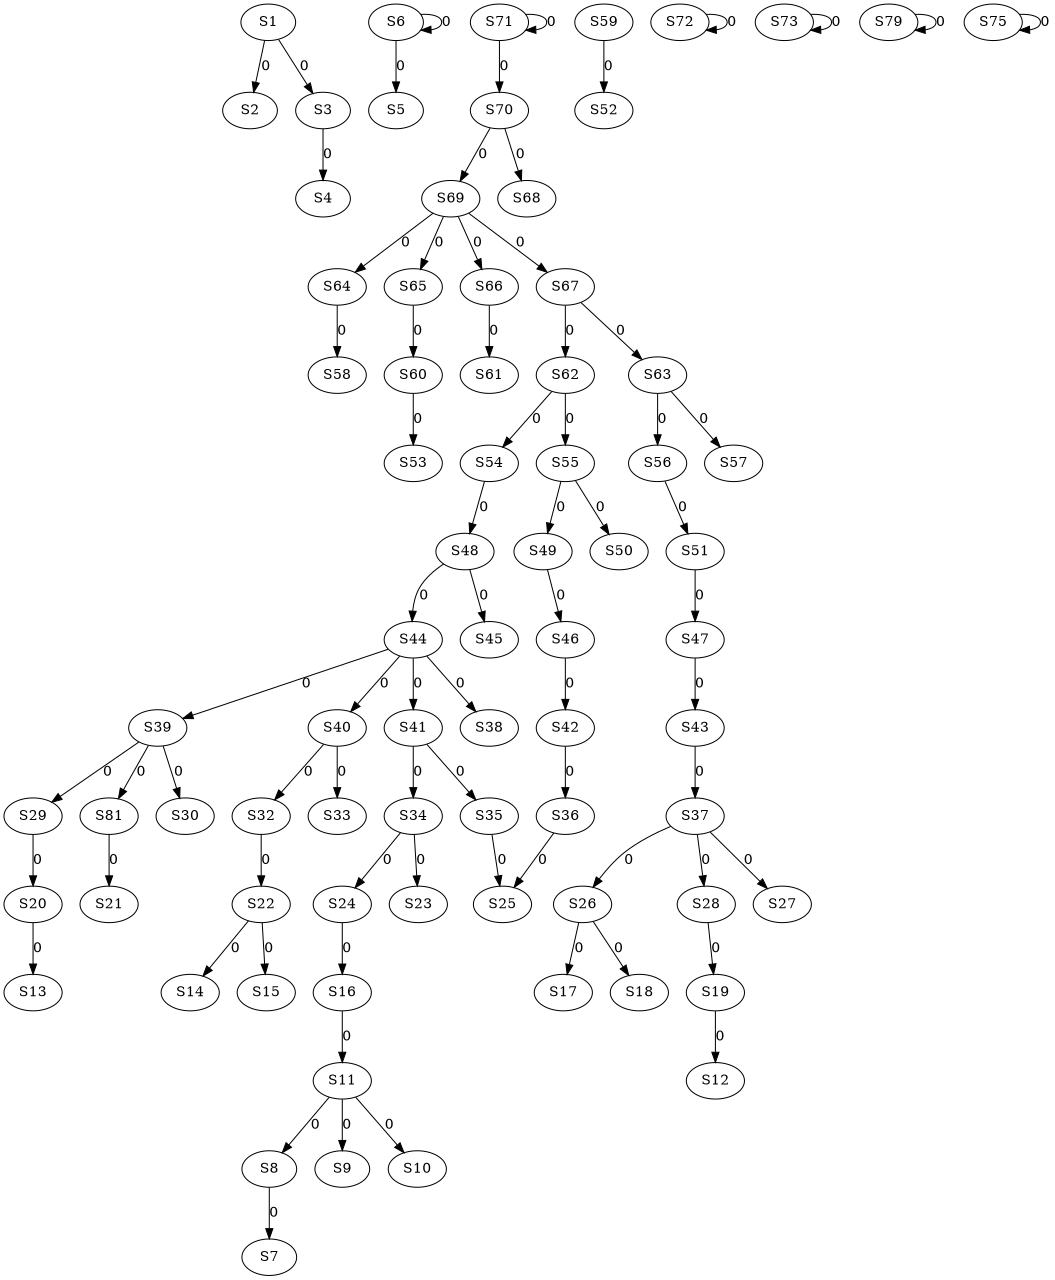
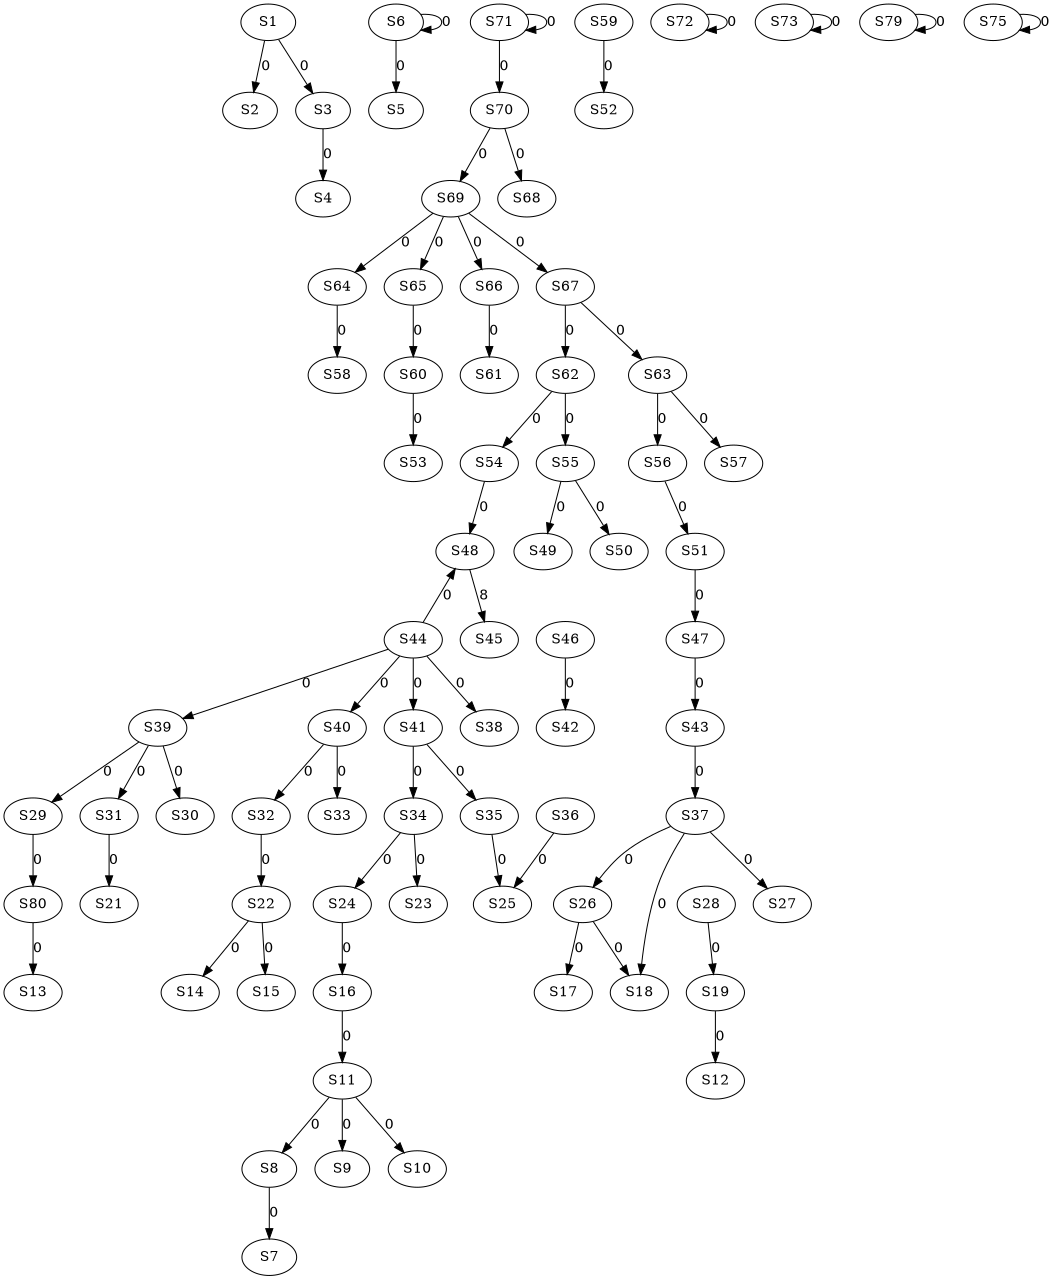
  strict digraph {
    S1
    S2
    S3
    S4
    S6
    S5
    S8
    S7
    S11
    S9
    S10
    S16
    S19
    S12
-   S20
+   S20 [label=S80]
    S13
    S22
    S14
    S15
    S24
    S26
    S17
    S18
    S28
    S29
-   S31 [label=S81]
+   S31
    S21
    S32
    S34
    S23
    S36
    S25
    S37
    S27
    S39
    S30
    S40
    S33
    S41
    S35
    S42
    S43
    S44
    S38
    S46
    S47
    S48
    S45
    S49
    S51
    S54
    S55
    S50
    S56
    S59
    S52
    S60
    S53
    S62
    S63
    S57
    S64
    S58
    S65
    S66
    S61
    S67
    S69
    S70
    S68
    S71
    S72
    S73
    n74 [label=S79]
    S75
    S1 -> S2 [label=0]
    S1 -> S3 [label=0]
    S3 -> S4 [label=0]
    S6 -> S6 [label=0]
    S6 -> S5 [label=0]
    S8 -> S7 [label=0]
    S11 -> S8 [label=0]
    S11 -> S9 [label=0]
    S11 -> S10 [label=0]
    S16 -> S11 [label=0]
    S19 -> S12 [label=0]
    S20 -> S13 [label=0]
    S22 -> S14 [label=0]
    S22 -> S15 [label=0]
    S24 -> S16 [label=0]
    S26 -> S17 [label=0]
    S26 -> S18 [label=0]
    S28 -> S19 [label=0]
    S29 -> S20 [label=0]
    S31 -> S21 [label=0]
    S32 -> S22 [label=0]
    S34 -> S24 [label=0]
    S34 -> S23 [label=0]
    S36 -> S25 [label=0]
    S37 -> S26 [label=0]
-   S37 -> S28 [label=0]
+   S37 -> S18 [label=0]
    S37 -> S27 [label=0]
    S39 -> S29 [label=0]
    S39 -> S31 [label=0]
    S39 -> S30 [label=0]
    S40 -> S32 [label=0]
    S40 -> S33 [label=0]
    S41 -> S34 [label=0]
    S41 -> S35 [label=0]
    S35 -> S25 [label=0]
-   S42 -> S36 [label=0]
    S43 -> S37 [label=0]
    S44 -> S39 [label=0]
    S44 -> S40 [label=0]
    S44 -> S41 [label=0]
    S44 -> S38 [label=0]
    S46 -> S42 [label=0]
    S47 -> S43 [label=0]
-   S48 -> S44 [label=0]
-   S48 -> S45 [label=0]
-   S49 -> S46 [label=0]
+   S44 -> S48 [label=0]
+   S48 -> S45 [label=8]
    S51 -> S47 [label=0]
    S54 -> S48 [label=0]
    S55 -> S49 [label=0]
    S55 -> S50 [label=0]
    S56 -> S51 [label=0]
    S59 -> S52 [label=0]
    S60 -> S53 [label=0]
    S62 -> S54 [label=0]
    S62 -> S55 [label=0]
    S63 -> S56 [label=0]
    S63 -> S57 [label=0]
    S64 -> S58 [label=0]
    S65 -> S60 [label=0]
    S66 -> S61 [label=0]
    S67 -> S62 [label=0]
    S67 -> S63 [label=0]
    S69 -> S64 [label=0]
    S69 -> S65 [label=0]
    S69 -> S66 [label=0]
    S69 -> S67 [label=0]
    S70 -> S69 [label=0]
    S70 -> S68 [label=0]
    S71 -> S70 [label=0]
    S71 -> S71 [label=0]
    S72 -> S72 [label=0]
    S73 -> S73 [label=0]
    n74 -> n74 [label=0]
    S75 -> S75 [label=0]
  }
